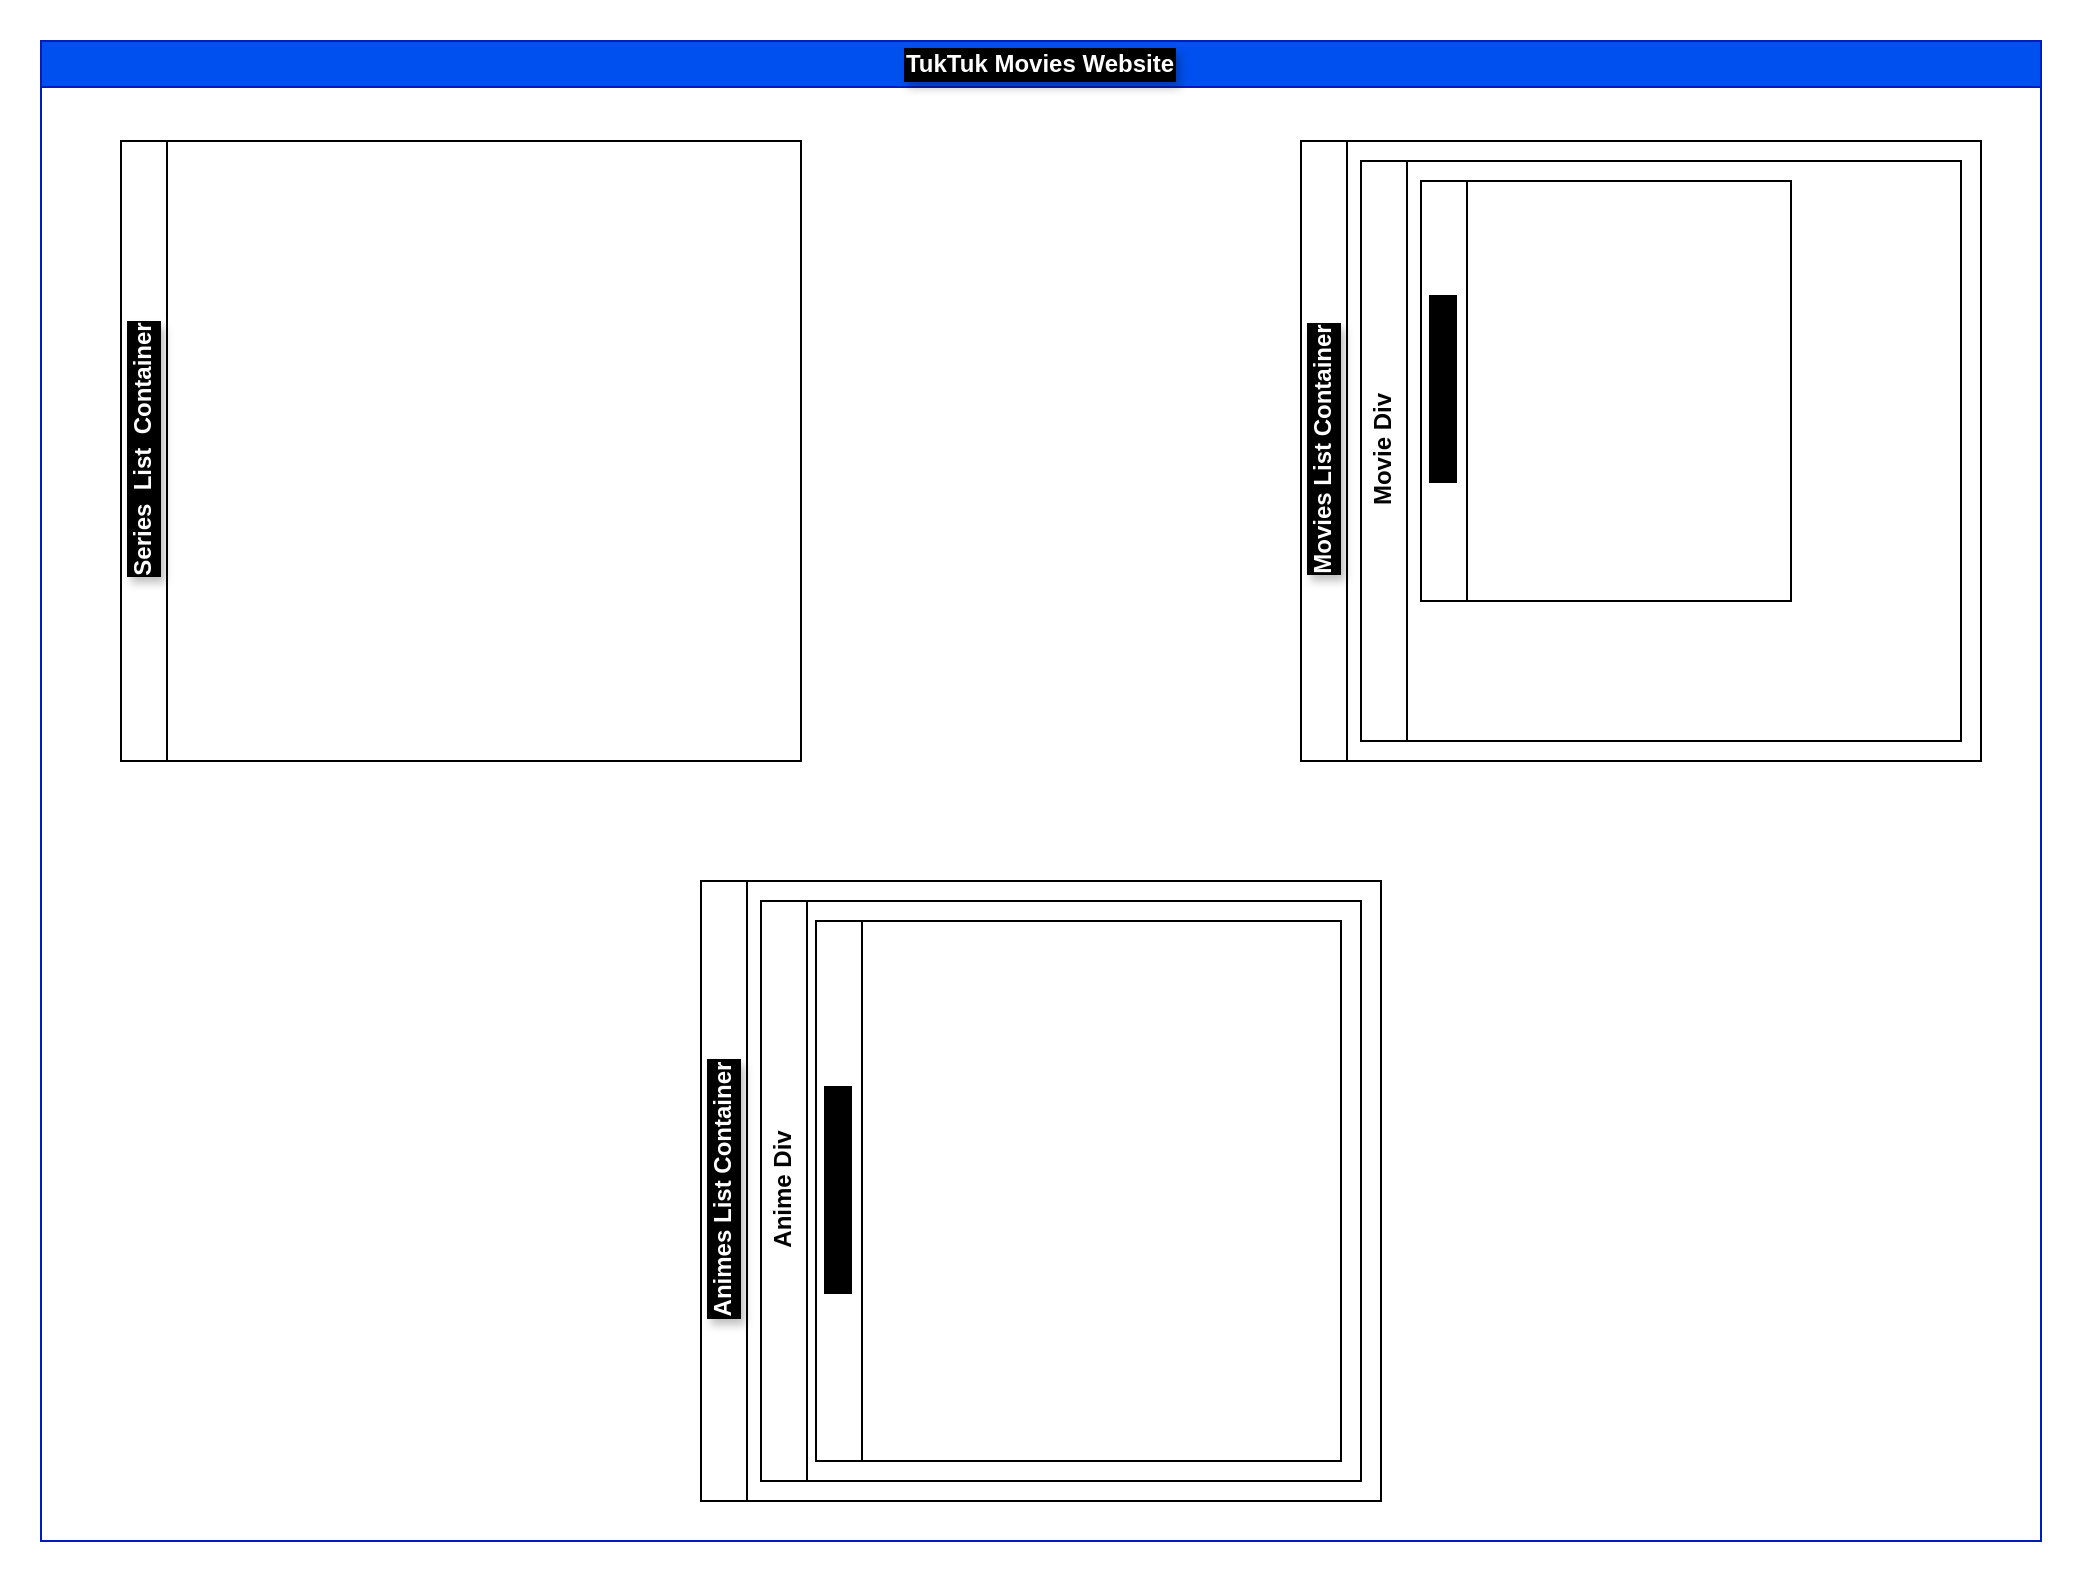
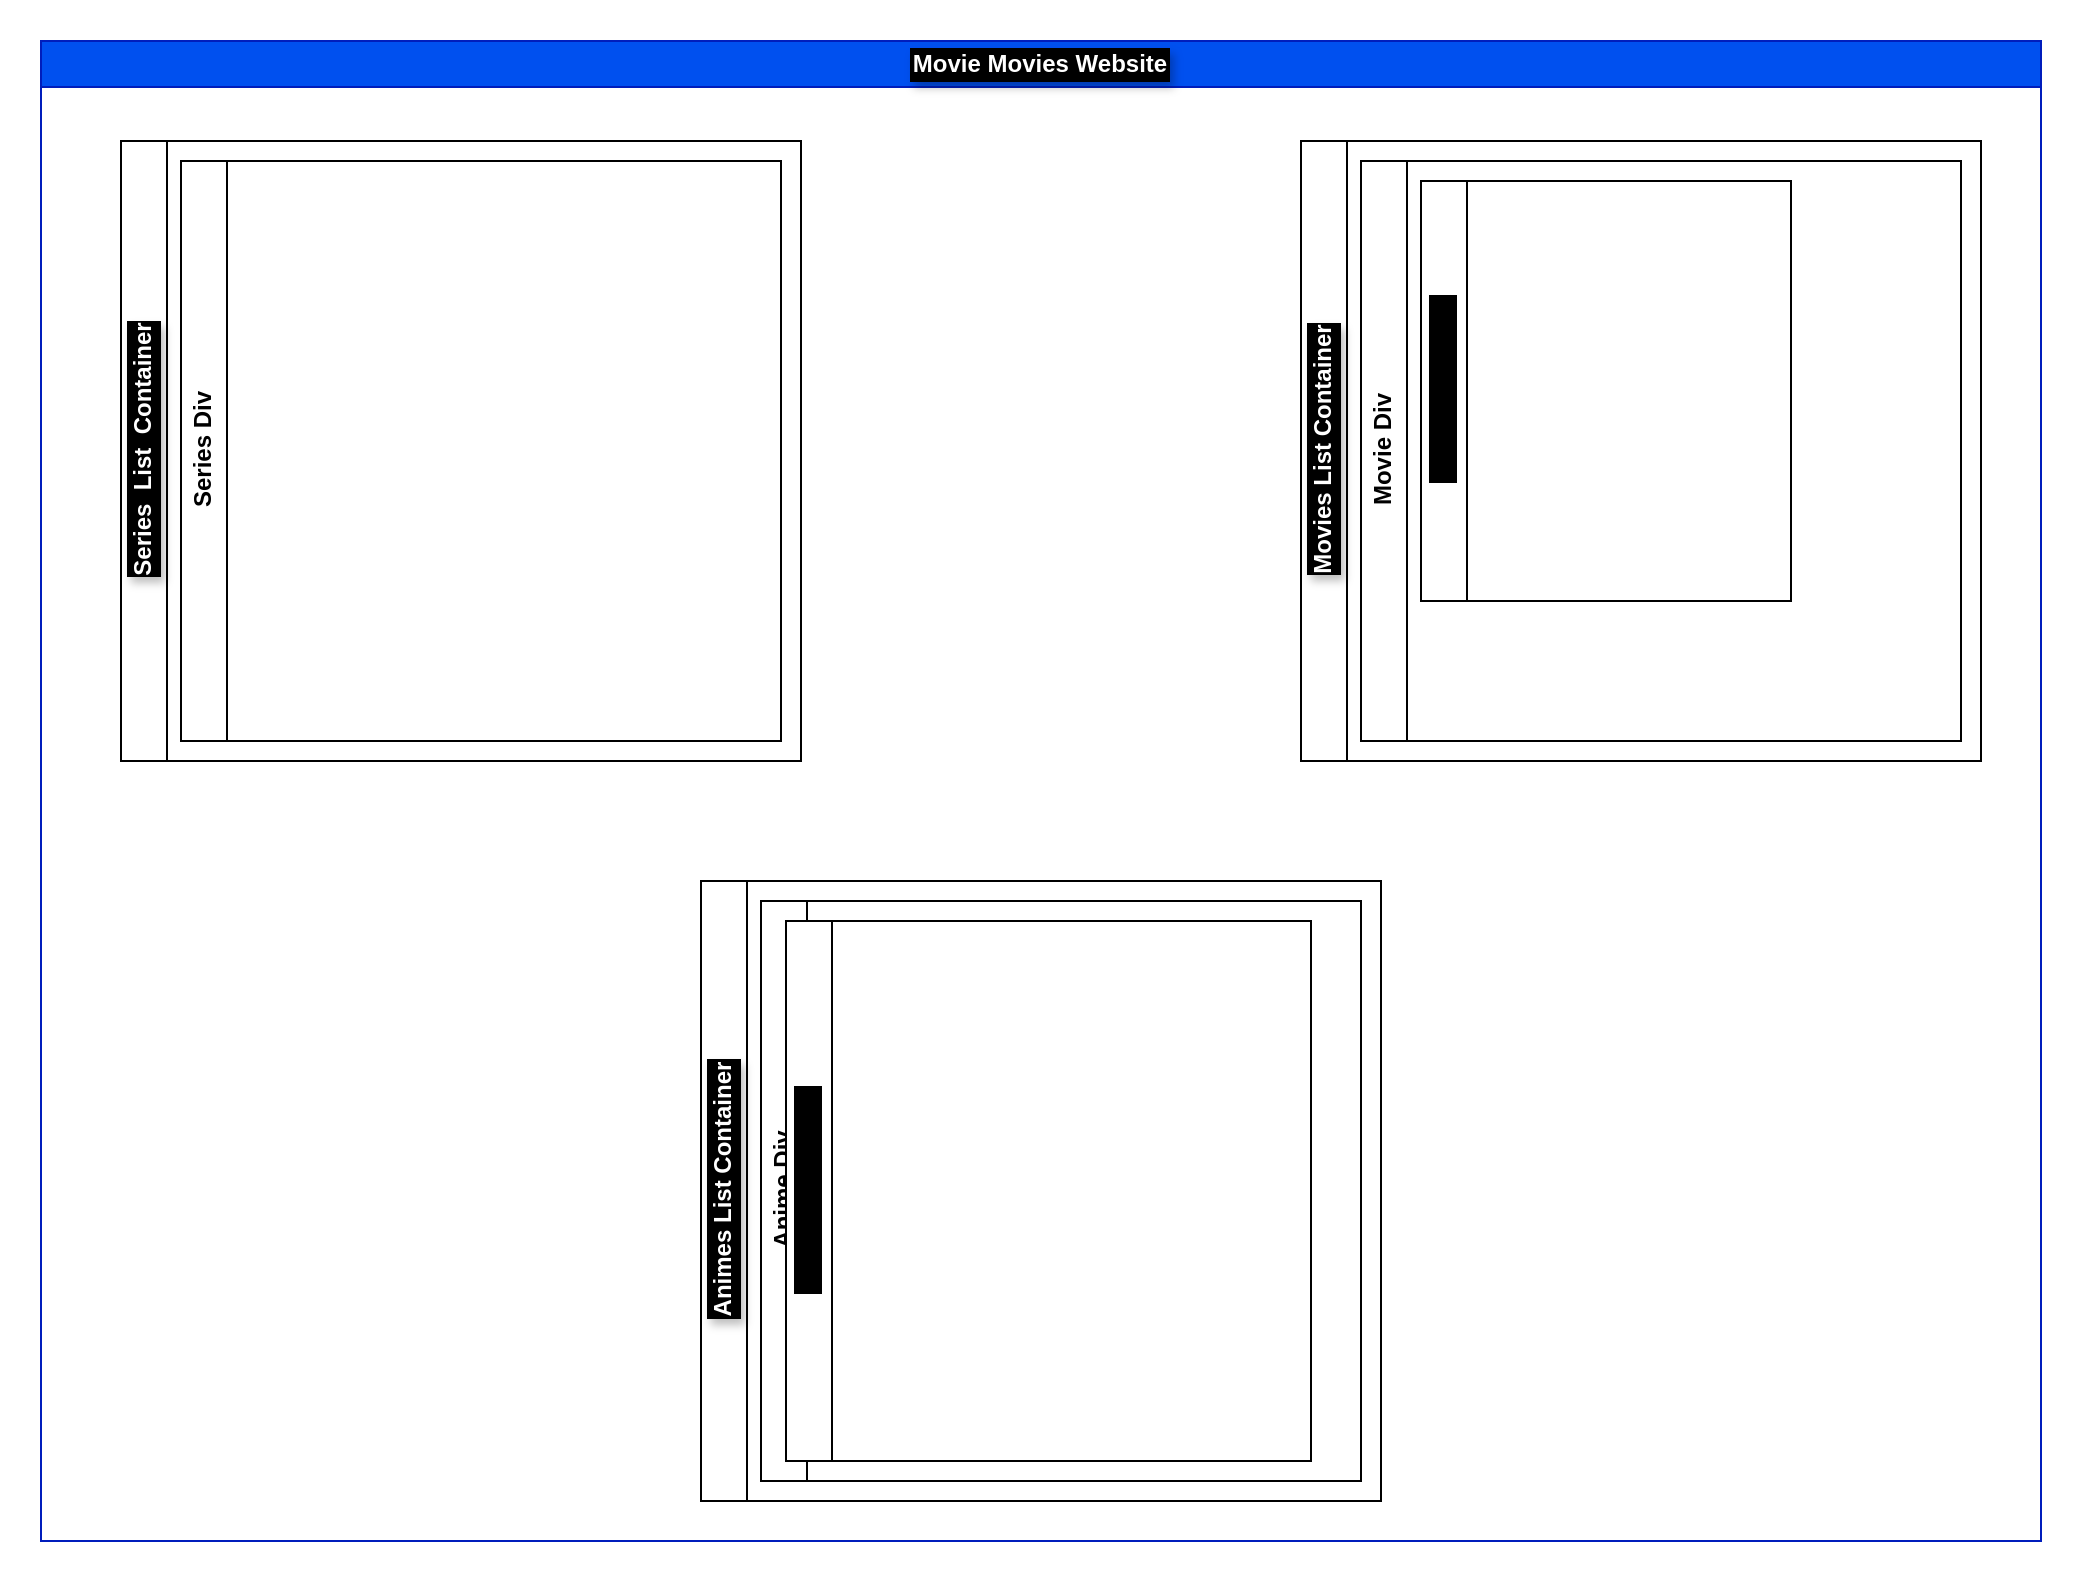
  <mxCell id="0" />
  <mxCell id="1" parent="0" />
- <mxCell id="2" value="TukTuk Movies Website" style="swimlane;whiteSpace=wrap;html=1;fillColor=#0050ef;fontColor=#ffffff;strokeColor=#001DBC;textShadow=1;labelBorderColor=default;labelBackgroundColor=#000000;" parent="1" vertex="1"><mxGeometry x="20" y="20" width="1000" height="750" as="geometry"><mxRectangle x="450" y="250" width="170" height="30" as="alternateBounds" /></mxGeometry></mxCell>
+ <mxCell id="2" value="Movie Movies Website" style="swimlane;whiteSpace=wrap;html=1;fillColor=#0050ef;fontColor=#ffffff;strokeColor=#001DBC;textShadow=1;labelBorderColor=default;labelBackgroundColor=#000000;" parent="1" vertex="1"><mxGeometry x="20" y="20" width="1000" height="750" as="geometry"><mxRectangle x="450" y="250" width="170" height="30" as="alternateBounds" /></mxGeometry></mxCell>
  <mxCell id="3" value="Series&amp;nbsp; List&amp;nbsp; Container" style="swimlane;horizontal=0;whiteSpace=wrap;fontColor=#ffffff;html=1;textShadow=1;labelBorderColor=default;labelBackgroundColor=#000000;" parent="2" vertex="1"><mxGeometry x="40" y="50" width="340" height="310" as="geometry" /></mxCell>
+ <mxCell id="4" value="Series Div" style="swimlane;horizontal=0;whiteSpace=wrap;html=1;" parent="3" vertex="1"><mxGeometry x="30" y="10" width="300" height="290" as="geometry" /></mxCell>
  <mxCell id="5" value="Animes List Container" style="swimlane;horizontal=0;whiteSpace=wrap;fontColor=#ffffff;html=1;textShadow=1;labelBorderColor=default;labelBackgroundColor=#000000;" parent="2" vertex="1"><mxGeometry x="330" y="420" width="340" height="310" as="geometry" /></mxCell>
  <mxCell id="6" value="Anime Div" style="swimlane;horizontal=0;whiteSpace=wrap;html=1;" parent="5" vertex="1"><mxGeometry x="30" y="10" width="300" height="290" as="geometry" /></mxCell>
- <mxCell id="7" value="&lt;span style=&quot;background-color: rgb(0, 0, 0);&quot;&gt;Anime&amp;nbsp; Page&amp;nbsp; Link&lt;/span&gt;" style="swimlane;horizontal=0;whiteSpace=wrap;html=1;" parent="6" vertex="1"><mxGeometry x="27.5" y="10" width="262.5" height="270" as="geometry" /></mxCell>
+ <mxCell id="7" value="&lt;span style=&quot;background-color: rgb(0, 0, 0);&quot;&gt;Anime&amp;nbsp; Page&amp;nbsp; Link&lt;/span&gt;" style="swimlane;horizontal=0;whiteSpace=wrap;html=1;" parent="6" vertex="1"><mxGeometry x="12.5" y="10" width="262.5" height="270" as="geometry" /></mxCell>
  <mxCell id="8" value="Movies List Container" style="swimlane;horizontal=0;whiteSpace=wrap;fontColor=#ffffff;html=1;textShadow=1;labelBorderColor=default;labelBackgroundColor=#000000;" parent="1" vertex="1"><mxGeometry x="650" y="70" width="340" height="310" as="geometry" /></mxCell>
  <mxCell id="9" value="Movie Div" style="swimlane;horizontal=0;whiteSpace=wrap;html=1;" parent="8" vertex="1"><mxGeometry x="30" y="10" width="300" height="290" as="geometry" /></mxCell>
  <mxCell id="10" value="&lt;span style=&quot;background-color: rgb(0, 0, 0);&quot;&gt;Movie Page Link&lt;/span&gt;" style="swimlane;horizontal=0;whiteSpace=wrap;html=1;" parent="9" vertex="1"><mxGeometry x="30" y="10" width="185" height="210" as="geometry" /></mxCell>
